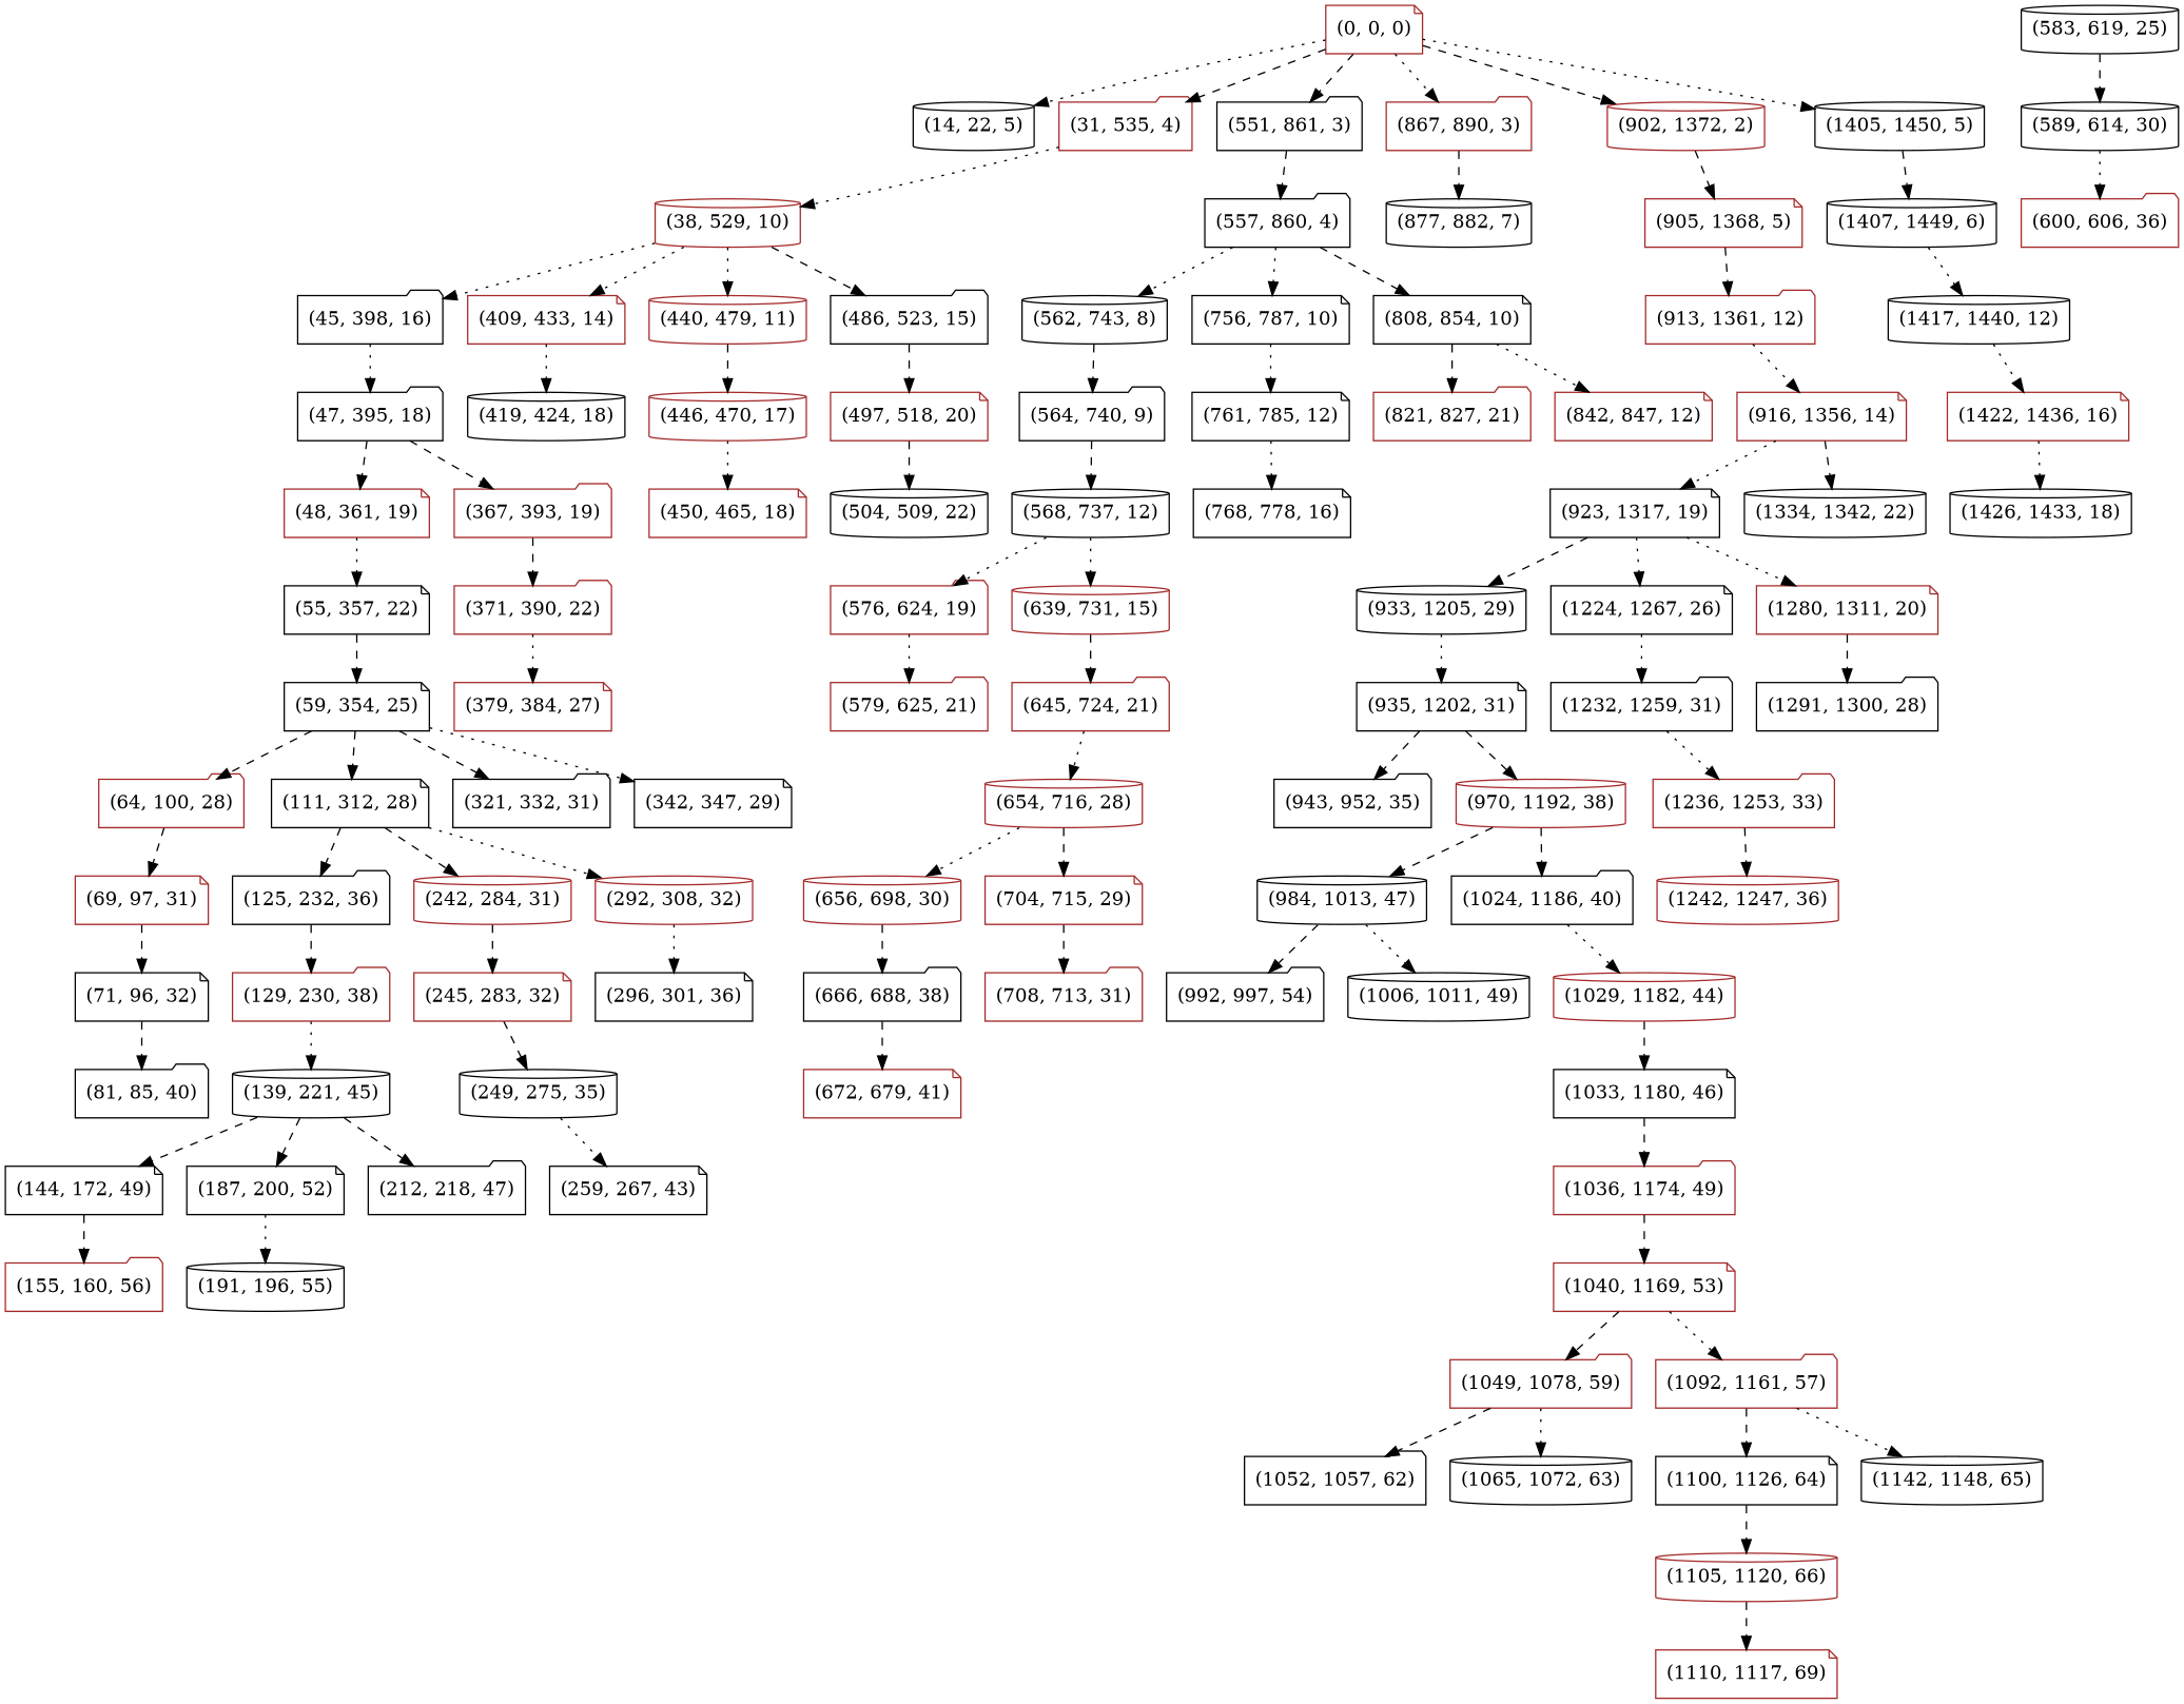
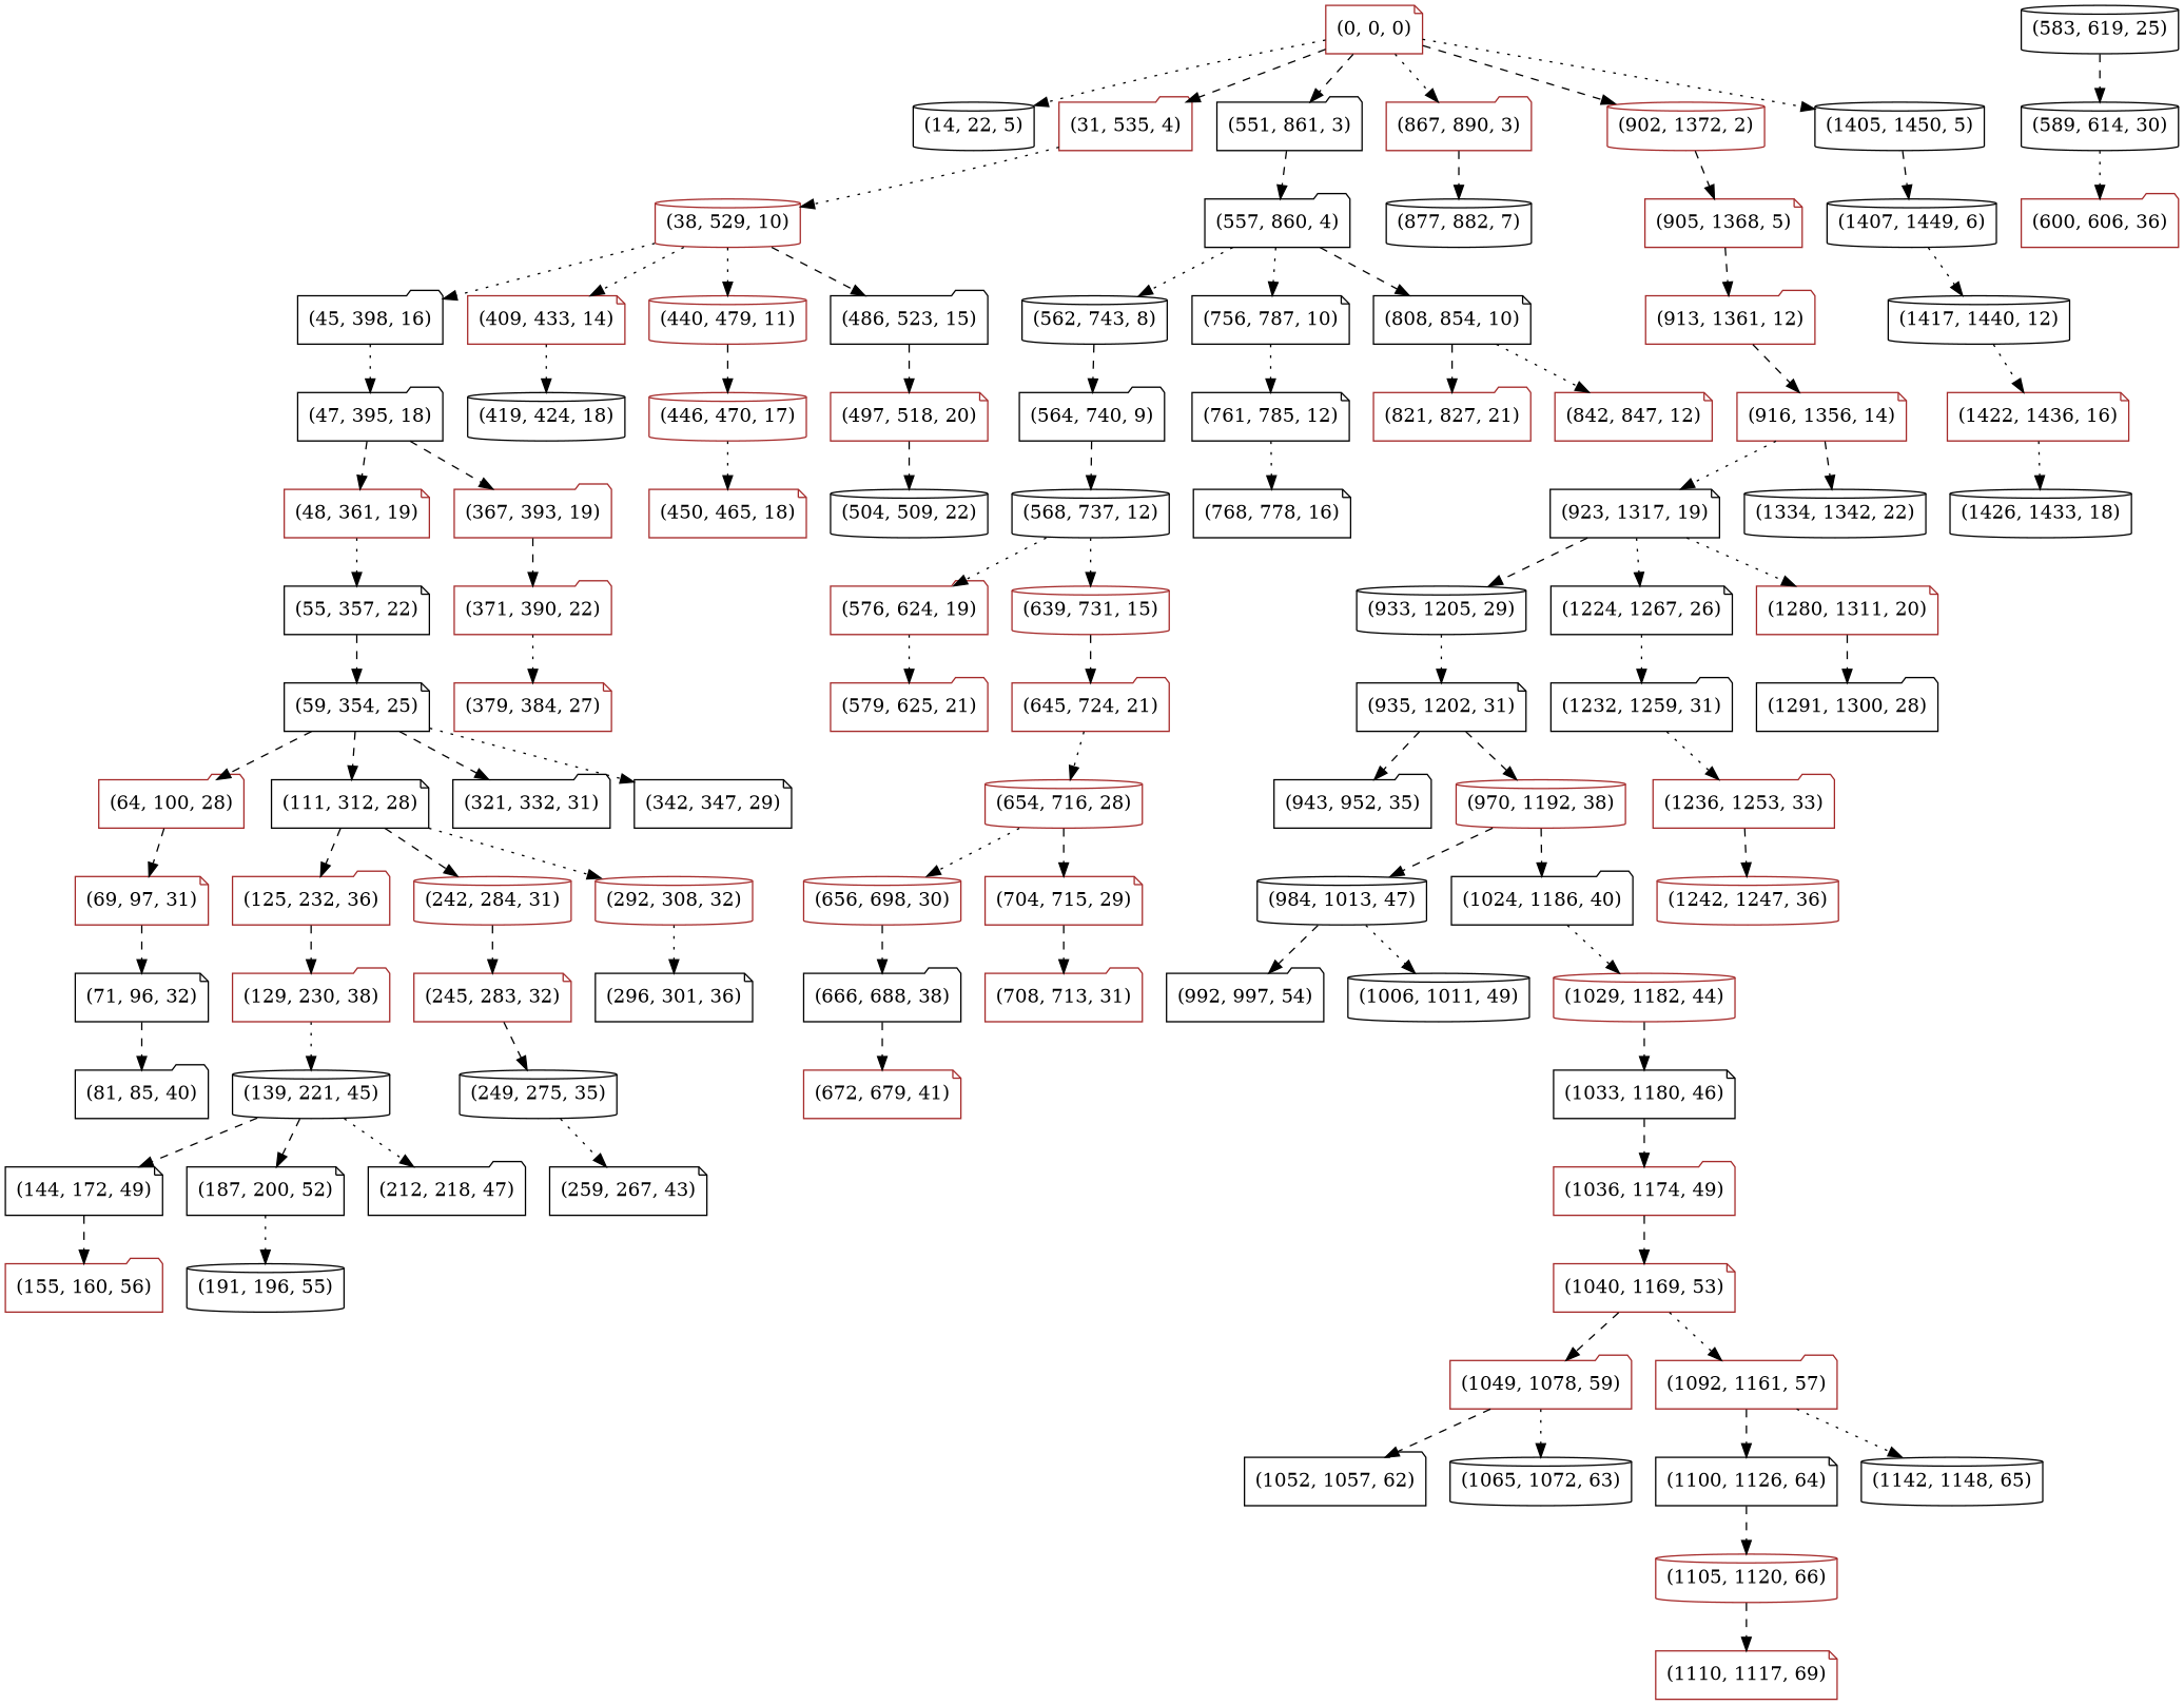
  digraph {
    node [color=black shape=note]
    edge [style=dashed]
    "(0, 0, 0)" [color=brown]
    "(14, 22, 5)" [shape=cylinder]
    "(31, 535, 4)" [color=brown shape=folder]
    "(551, 861, 3)" [shape=folder]
    "(867, 890, 3)" [color=brown shape=folder]
    "(902, 1372, 2)" [color=brown shape=cylinder]
    "(1405, 1450, 5)" [shape=cylinder]
    "(38, 529, 10)" [color=brown shape=cylinder]
    "(557, 860, 4)" [shape=folder]
    "(877, 882, 7)" [shape=cylinder]
    "(905, 1368, 5)" [color=brown]
    "(1407, 1449, 6)" [shape=cylinder]
    "(45, 398, 16)" [shape=folder]
    "(409, 433, 14)" [color=brown]
    "(440, 479, 11)" [color=brown shape=cylinder]
    "(486, 523, 15)" [shape=folder]
    "(47, 395, 18)" [shape=folder]
    "(419, 424, 18)" [shape=cylinder]
    "(446, 470, 17)" [color=brown shape=cylinder]
    "(497, 518, 20)" [color=brown]
    "(48, 361, 19)" [color=brown]
    "(367, 393, 19)" [color=brown shape=folder]
    "(55, 357, 22)"
    "(371, 390, 22)" [color=brown shape=folder]
    "(59, 354, 25)"
    "(64, 100, 28)" [color=brown shape=folder]
    "(111, 312, 28)"
    "(321, 332, 31)" [shape=folder]
    "(342, 347, 29)"
    "(69, 97, 31)" [color=brown]
-   "(125, 232, 36)" [shape=folder]
+   "(125, 232, 36)" [color=brown shape=folder]
    "(242, 284, 31)" [color=brown shape=cylinder]
    "(292, 308, 32)" [color=brown shape=cylinder]
    "(71, 96, 32)"
    "(81, 85, 40)" [shape=folder]
    "(129, 230, 38)" [color=brown shape=folder]
    "(245, 283, 32)" [color=brown]
    "(296, 301, 36)"
    "(139, 221, 45)" [shape=cylinder]
    "(144, 172, 49)"
    "(187, 200, 52)"
    "(212, 218, 47)" [shape=folder]
    "(155, 160, 56)" [color=brown shape=folder]
    "(191, 196, 55)" [shape=cylinder]
    "(249, 275, 35)" [shape=cylinder]
    "(259, 267, 43)"
    "(379, 384, 27)" [color=brown]
    "(450, 465, 18)" [color=brown]
    "(504, 509, 22)" [shape=cylinder]
    "(562, 743, 8)" [shape=cylinder]
    "(756, 787, 10)"
    "(808, 854, 10)"
    "(564, 740, 9)" [shape=folder]
    "(761, 785, 12)"
    "(821, 827, 21)" [color=brown shape=folder]
    "(842, 847, 12)" [color=brown]
    "(568, 737, 12)" [shape=cylinder]
    n58 [color=brown label="(576, 624, 19)" shape=folder]
    "(639, 731, 15)" [color=brown shape=cylinder]
    "(579, 625, 21)" [color=brown shape=folder]
    "(645, 724, 21)" [color=brown shape=folder]
    "(583, 619, 25)" [shape=cylinder]
    "(589, 614, 30)" [shape=cylinder]
    "(600, 606, 36)" [color=brown shape=folder]
    "(654, 716, 28)" [color=brown shape=cylinder]
    "(656, 698, 30)" [color=brown shape=cylinder]
    "(704, 715, 29)" [color=brown]
    "(666, 688, 38)" [shape=folder]
    "(708, 713, 31)" [color=brown shape=folder]
    "(672, 679, 41)" [color=brown]
    "(768, 778, 16)"
    "(913, 1361, 12)" [color=brown shape=folder]
    "(916, 1356, 14)" [color=brown]
    "(923, 1317, 19)"
    "(1334, 1342, 22)" [shape=cylinder]
    "(933, 1205, 29)" [shape=cylinder]
    "(1224, 1267, 26)"
    "(1280, 1311, 20)" [color=brown]
    "(935, 1202, 31)"
    "(1232, 1259, 31)" [shape=folder]
    "(1291, 1300, 28)" [shape=folder]
    "(943, 952, 35)" [shape=folder]
    "(970, 1192, 38)" [color=brown shape=cylinder]
    "(984, 1013, 47)" [shape=cylinder]
    "(1024, 1186, 40)" [shape=folder]
    "(992, 997, 54)" [shape=folder]
    "(1006, 1011, 49)" [shape=cylinder]
    "(1029, 1182, 44)" [color=brown shape=cylinder]
    "(1033, 1180, 46)"
    "(1036, 1174, 49)" [color=brown shape=folder]
    "(1040, 1169, 53)" [color=brown]
    "(1049, 1078, 59)" [color=brown shape=folder]
    "(1092, 1161, 57)" [color=brown shape=folder]
    "(1052, 1057, 62)" [shape=folder]
    "(1065, 1072, 63)" [shape=cylinder]
    "(1100, 1126, 64)"
    "(1142, 1148, 65)" [shape=cylinder]
    "(1105, 1120, 66)" [color=brown shape=cylinder]
    "(1110, 1117, 69)" [color=brown]
    "(1236, 1253, 33)" [color=brown shape=folder]
    "(1242, 1247, 36)" [color=brown shape=cylinder]
    "(1417, 1440, 12)" [shape=cylinder]
    "(1422, 1436, 16)" [color=brown]
    "(1426, 1433, 18)" [shape=cylinder]
    "(0, 0, 0)" -> "(14, 22, 5)" [style=dotted]
    "(0, 0, 0)" -> "(31, 535, 4)"
    "(0, 0, 0)" -> "(551, 861, 3)"
    "(0, 0, 0)" -> "(867, 890, 3)" [style=dotted]
    "(0, 0, 0)" -> "(902, 1372, 2)"
    "(0, 0, 0)" -> "(1405, 1450, 5)" [style=dotted]
    "(31, 535, 4)" -> "(38, 529, 10)" [style=dotted]
    "(551, 861, 3)" -> "(557, 860, 4)"
    "(867, 890, 3)" -> "(877, 882, 7)"
    "(902, 1372, 2)" -> "(905, 1368, 5)"
    "(1405, 1450, 5)" -> "(1407, 1449, 6)"
    "(38, 529, 10)" -> "(45, 398, 16)" [style=dotted]
    "(38, 529, 10)" -> "(409, 433, 14)" [style=dotted]
    "(38, 529, 10)" -> "(440, 479, 11)" [style=dotted]
    "(38, 529, 10)" -> "(486, 523, 15)"
    "(557, 860, 4)" -> "(562, 743, 8)" [style=dotted]
    "(557, 860, 4)" -> "(756, 787, 10)" [style=dotted]
    "(557, 860, 4)" -> "(808, 854, 10)"
    "(905, 1368, 5)" -> "(913, 1361, 12)"
    "(1407, 1449, 6)" -> "(1417, 1440, 12)" [style=dotted]
    "(45, 398, 16)" -> "(47, 395, 18)" [style=dotted]
    "(409, 433, 14)" -> "(419, 424, 18)" [style=dotted]
    "(440, 479, 11)" -> "(446, 470, 17)"
    "(486, 523, 15)" -> "(497, 518, 20)"
    "(47, 395, 18)" -> "(48, 361, 19)"
    "(47, 395, 18)" -> "(367, 393, 19)"
    "(446, 470, 17)" -> "(450, 465, 18)" [style=dotted]
    "(497, 518, 20)" -> "(504, 509, 22)"
    "(48, 361, 19)" -> "(55, 357, 22)" [style=dotted]
    "(367, 393, 19)" -> "(371, 390, 22)"
    "(55, 357, 22)" -> "(59, 354, 25)"
    "(371, 390, 22)" -> "(379, 384, 27)" [style=dotted]
    "(59, 354, 25)" -> "(64, 100, 28)"
    "(59, 354, 25)" -> "(111, 312, 28)"
    "(59, 354, 25)" -> "(321, 332, 31)"
    "(59, 354, 25)" -> "(342, 347, 29)" [style=dotted]
    "(64, 100, 28)" -> "(69, 97, 31)"
    "(111, 312, 28)" -> "(125, 232, 36)"
    "(111, 312, 28)" -> "(242, 284, 31)"
    "(111, 312, 28)" -> "(292, 308, 32)" [style=dotted]
    "(69, 97, 31)" -> "(71, 96, 32)"
    "(125, 232, 36)" -> "(129, 230, 38)"
    "(242, 284, 31)" -> "(245, 283, 32)"
    "(292, 308, 32)" -> "(296, 301, 36)" [style=dotted]
    "(71, 96, 32)" -> "(81, 85, 40)"
    "(129, 230, 38)" -> "(139, 221, 45)" [style=dotted]
    "(245, 283, 32)" -> "(249, 275, 35)"
    "(139, 221, 45)" -> "(144, 172, 49)"
    "(139, 221, 45)" -> "(187, 200, 52)"
-   "(139, 221, 45)" -> "(212, 218, 47)"
+   "(139, 221, 45)" -> "(212, 218, 47)" [style=dotted]
    "(144, 172, 49)" -> "(155, 160, 56)"
    "(187, 200, 52)" -> "(191, 196, 55)" [style=dotted]
    "(249, 275, 35)" -> "(259, 267, 43)" [style=dotted]
    "(562, 743, 8)" -> "(564, 740, 9)"
    "(756, 787, 10)" -> "(761, 785, 12)" [style=dotted]
    "(808, 854, 10)" -> "(821, 827, 21)"
    "(808, 854, 10)" -> "(842, 847, 12)" [style=dotted]
    "(564, 740, 9)" -> "(568, 737, 12)"
    "(761, 785, 12)" -> "(768, 778, 16)" [style=dotted]
    "(568, 737, 12)" -> n58 [style=dotted]
    "(568, 737, 12)" -> "(639, 731, 15)" [style=dotted]
    n58 -> "(579, 625, 21)" [style=dotted]
    "(639, 731, 15)" -> "(645, 724, 21)"
    "(645, 724, 21)" -> "(654, 716, 28)" [style=dotted]
    "(583, 619, 25)" -> "(589, 614, 30)"
    "(589, 614, 30)" -> "(600, 606, 36)" [style=dotted]
    "(654, 716, 28)" -> "(656, 698, 30)" [style=dotted]
    "(654, 716, 28)" -> "(704, 715, 29)"
    "(656, 698, 30)" -> "(666, 688, 38)"
    "(704, 715, 29)" -> "(708, 713, 31)"
    "(666, 688, 38)" -> "(672, 679, 41)"
-   "(913, 1361, 12)" -> "(916, 1356, 14)" [style=dotted]
+   "(913, 1361, 12)" -> "(916, 1356, 14)"
    "(916, 1356, 14)" -> "(923, 1317, 19)" [style=dotted]
    "(916, 1356, 14)" -> "(1334, 1342, 22)"
    "(923, 1317, 19)" -> "(933, 1205, 29)"
    "(923, 1317, 19)" -> "(1224, 1267, 26)" [style=dotted]
    "(923, 1317, 19)" -> "(1280, 1311, 20)" [style=dotted]
    "(933, 1205, 29)" -> "(935, 1202, 31)" [style=dotted]
    "(1224, 1267, 26)" -> "(1232, 1259, 31)" [style=dotted]
    "(1280, 1311, 20)" -> "(1291, 1300, 28)"
    "(935, 1202, 31)" -> "(943, 952, 35)"
    "(935, 1202, 31)" -> "(970, 1192, 38)"
    "(1232, 1259, 31)" -> "(1236, 1253, 33)" [style=dotted]
    "(970, 1192, 38)" -> "(984, 1013, 47)"
    "(970, 1192, 38)" -> "(1024, 1186, 40)"
    "(984, 1013, 47)" -> "(992, 997, 54)"
    "(984, 1013, 47)" -> "(1006, 1011, 49)" [style=dotted]
    "(1024, 1186, 40)" -> "(1029, 1182, 44)" [style=dotted]
    "(1029, 1182, 44)" -> "(1033, 1180, 46)"
    "(1033, 1180, 46)" -> "(1036, 1174, 49)"
    "(1036, 1174, 49)" -> "(1040, 1169, 53)"
    "(1040, 1169, 53)" -> "(1049, 1078, 59)"
    "(1040, 1169, 53)" -> "(1092, 1161, 57)" [style=dotted]
    "(1049, 1078, 59)" -> "(1052, 1057, 62)"
    "(1049, 1078, 59)" -> "(1065, 1072, 63)" [style=dotted]
    "(1092, 1161, 57)" -> "(1100, 1126, 64)"
    "(1092, 1161, 57)" -> "(1142, 1148, 65)" [style=dotted]
    "(1100, 1126, 64)" -> "(1105, 1120, 66)"
    "(1105, 1120, 66)" -> "(1110, 1117, 69)"
    "(1236, 1253, 33)" -> "(1242, 1247, 36)"
    "(1417, 1440, 12)" -> "(1422, 1436, 16)" [style=dotted]
    "(1422, 1436, 16)" -> "(1426, 1433, 18)" [style=dotted]
  }
